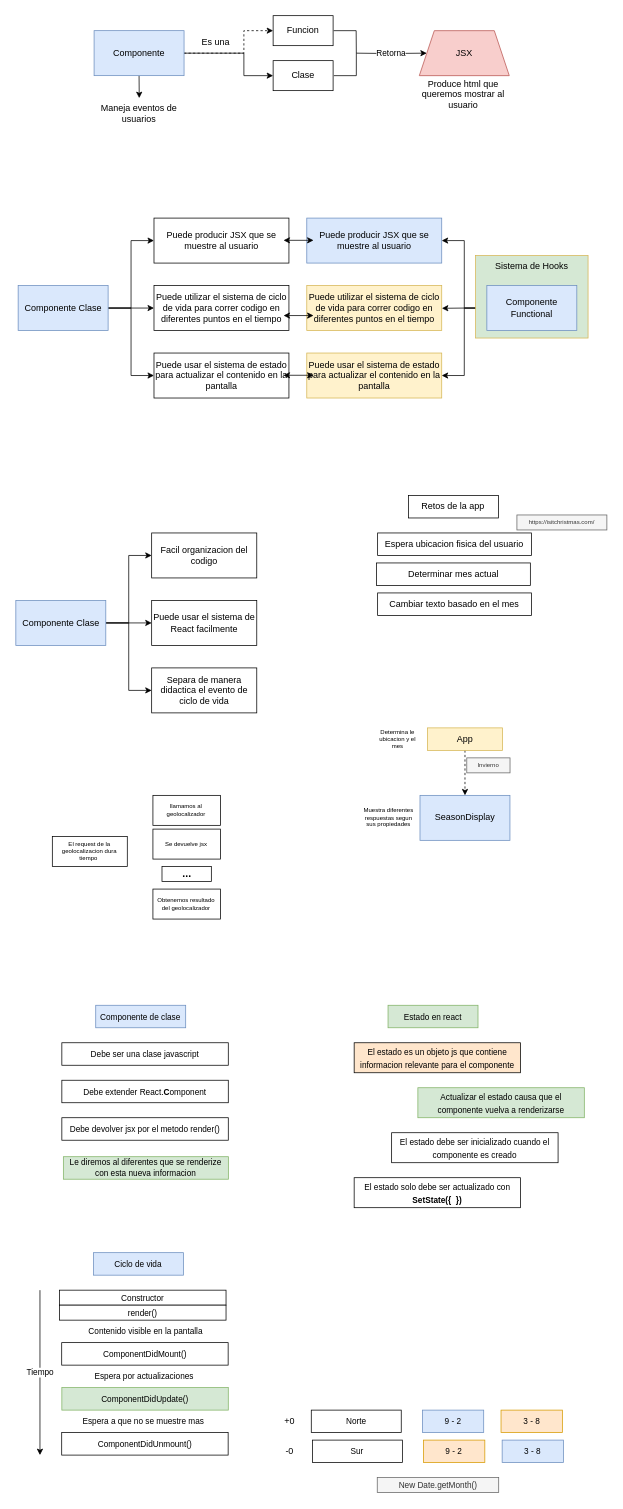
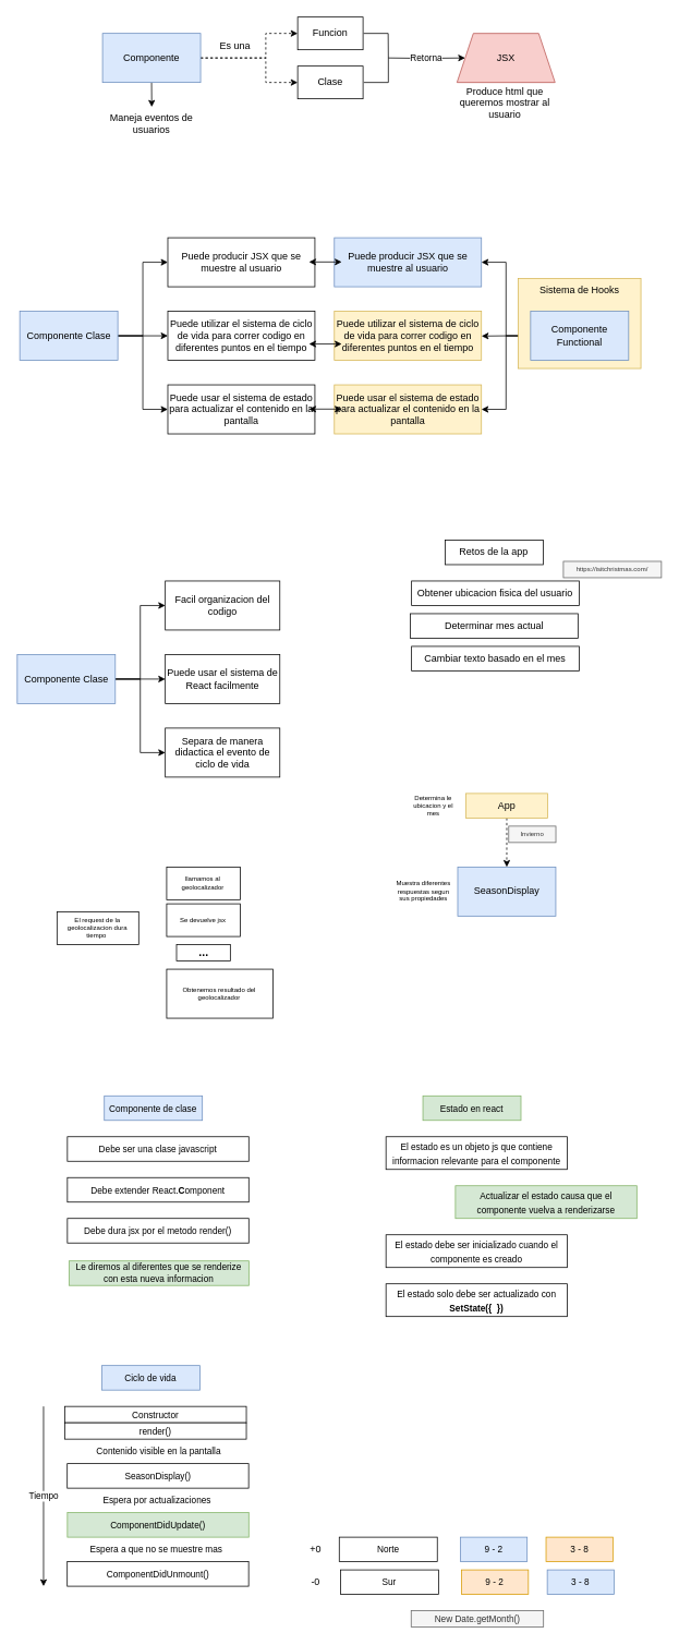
  <mxCell id="0" />
  <mxCell id="1" parent="0" />
  <mxCell id="2" value="Retorna" style="edgeStyle=orthogonalEdgeStyle;rounded=0;orthogonalLoop=1;jettySize=auto;html=1;" parent="1" target="7" edge="1"><mxGeometry relative="1" as="geometry"><mxPoint x="474.81" y="70" as="sourcePoint" /></mxGeometry></mxCell>
  <mxCell id="3" style="edgeStyle=orthogonalEdgeStyle;rounded=0;orthogonalLoop=1;jettySize=auto;html=1;exitX=1;exitY=0.5;exitDx=0;exitDy=0;entryX=0;entryY=0.5;entryDx=0;entryDy=0;dashed=1;" parent="1" source="6" target="10" edge="1"><mxGeometry relative="1" as="geometry"><Array as="points"><mxPoint x="324.81" y="70" /><mxPoint x="324.81" y="40" /></Array></mxGeometry></mxCell>
- <mxCell id="4" style="edgeStyle=orthogonalEdgeStyle;rounded=0;orthogonalLoop=1;jettySize=auto;html=1;exitX=1;exitY=0.5;exitDx=0;exitDy=0;entryX=0;entryY=0.5;entryDx=0;entryDy=0;" parent="1" source="6" target="11" edge="1"><mxGeometry relative="1" as="geometry"><Array as="points"><mxPoint x="324.81" y="70" /><mxPoint x="324.81" y="100" /></Array></mxGeometry></mxCell>
+ <mxCell id="4" style="edgeStyle=orthogonalEdgeStyle;rounded=0;orthogonalLoop=1;jettySize=auto;html=1;exitX=1;exitY=0.5;exitDx=0;exitDy=0;entryX=0;entryY=0.5;entryDx=0;entryDy=0;dashed=1;" parent="1" source="6" target="11" edge="1"><mxGeometry relative="1" as="geometry"><Array as="points"><mxPoint x="324.81" y="70" /><mxPoint x="324.81" y="100" /></Array></mxGeometry></mxCell>
  <mxCell id="5" style="edgeStyle=orthogonalEdgeStyle;rounded=0;orthogonalLoop=1;jettySize=auto;html=1;exitX=0.5;exitY=1;exitDx=0;exitDy=0;" parent="1" source="6" edge="1"><mxGeometry relative="1" as="geometry"><mxPoint x="185.229" y="130" as="targetPoint" /></mxGeometry></mxCell>
  <mxCell id="6" value="Componente" style="rounded=0;whiteSpace=wrap;html=1;fillColor=#dae8fc;strokeColor=#6c8ebf;" parent="1" vertex="1"><mxGeometry x="125" y="40" width="120" height="60" as="geometry" /></mxCell>
  <mxCell id="7" value="JSX" style="shape=trapezoid;perimeter=trapezoidPerimeter;whiteSpace=wrap;html=1;fixedSize=1;fillColor=#f8cecc;strokeColor=#b85450;" parent="1" vertex="1"><mxGeometry x="558.81" y="40" width="120" height="60" as="geometry" /></mxCell>
  <mxCell id="8" value="Produce html que queremos mostrar al usuario" style="text;html=1;strokeColor=none;fillColor=none;align=center;verticalAlign=middle;whiteSpace=wrap;rounded=0;" parent="1" vertex="1"><mxGeometry x="554.81" y="100" width="125" height="50" as="geometry" /></mxCell>
  <mxCell id="9" value="Maneja eventos de usuarios" style="text;html=1;strokeColor=none;fillColor=none;align=center;verticalAlign=middle;whiteSpace=wrap;rounded=0;" parent="1" vertex="1"><mxGeometry x="129.81" y="140" width="110" height="20" as="geometry" /></mxCell>
  <mxCell id="10" value="Funcion" style="rounded=0;whiteSpace=wrap;html=1;" parent="1" vertex="1"><mxGeometry x="363.81" y="20" width="80" height="40" as="geometry" /></mxCell>
  <mxCell id="11" value="Clase" style="rounded=0;whiteSpace=wrap;html=1;" parent="1" vertex="1"><mxGeometry x="363.81" y="80" width="80" height="40" as="geometry" /></mxCell>
  <mxCell id="12" value="Es una&amp;nbsp;" style="text;html=1;align=center;verticalAlign=middle;whiteSpace=wrap;rounded=0;fillColor=none;" parent="1" vertex="1"><mxGeometry x="259" y="40" width="60" height="30" as="geometry" /></mxCell>
  <mxCell id="13" value="" style="endArrow=none;html=1;rounded=0;" parent="1" edge="1"><mxGeometry width="50" height="50" relative="1" as="geometry"><mxPoint x="444.81" y="100" as="sourcePoint" /><mxPoint x="474.81" y="70" as="targetPoint" /><Array as="points"><mxPoint x="474.81" y="100" /></Array></mxGeometry></mxCell>
  <mxCell id="14" value="" style="endArrow=none;html=1;rounded=0;" parent="1" edge="1"><mxGeometry width="50" height="50" relative="1" as="geometry"><mxPoint x="444.58" y="40" as="sourcePoint" /><mxPoint x="474.81" y="70" as="targetPoint" /><Array as="points"><mxPoint x="474.58" y="40" /></Array></mxGeometry></mxCell>
  <mxCell id="15" style="edgeStyle=orthogonalEdgeStyle;rounded=0;orthogonalLoop=1;jettySize=auto;html=1;exitX=1;exitY=0.5;exitDx=0;exitDy=0;entryX=0;entryY=0.5;entryDx=0;entryDy=0;" parent="1" source="18" target="20" edge="1"><mxGeometry relative="1" as="geometry" /></mxCell>
  <mxCell id="16" style="edgeStyle=orthogonalEdgeStyle;rounded=0;orthogonalLoop=1;jettySize=auto;html=1;exitX=1;exitY=0.5;exitDx=0;exitDy=0;entryX=0;entryY=0.5;entryDx=0;entryDy=0;" parent="1" source="18" target="19" edge="1"><mxGeometry relative="1" as="geometry" /></mxCell>
  <mxCell id="17" style="edgeStyle=orthogonalEdgeStyle;rounded=0;orthogonalLoop=1;jettySize=auto;html=1;exitX=1;exitY=0.5;exitDx=0;exitDy=0;entryX=0;entryY=0.5;entryDx=0;entryDy=0;" parent="1" source="18" target="21" edge="1"><mxGeometry relative="1" as="geometry" /></mxCell>
  <mxCell id="18" value="Componente Clase" style="rounded=0;whiteSpace=wrap;html=1;fillColor=#dae8fc;strokeColor=#6c8ebf;" parent="1" vertex="1"><mxGeometry x="23.71" y="380" width="120" height="60" as="geometry" /></mxCell>
  <mxCell id="19" value="Puede producir JSX que se muestre al usuario" style="rounded=0;whiteSpace=wrap;html=1;" parent="1" vertex="1"><mxGeometry x="204.9" y="290" width="180" height="60" as="geometry" /></mxCell>
  <mxCell id="20" value="Puede utilizar el sistema de ciclo de vida para correr codigo en diferentes puntos en el tiempo" style="rounded=0;whiteSpace=wrap;html=1;" parent="1" vertex="1"><mxGeometry x="204.9" y="380" width="180" height="60" as="geometry" /></mxCell>
  <mxCell id="21" value="Puede usar el sistema de estado para actualizar el contenido en la pantalla" style="rounded=0;whiteSpace=wrap;html=1;" parent="1" vertex="1"><mxGeometry x="204.9" y="470" width="180" height="60" as="geometry" /></mxCell>
  <mxCell id="22" value="Puede producir JSX que se muestre al usuario" style="rounded=0;whiteSpace=wrap;html=1;fillColor=#dae8fc;strokeColor=#6c8ebf;" parent="1" vertex="1"><mxGeometry x="408.71" y="290" width="180" height="60" as="geometry" /></mxCell>
  <mxCell id="23" value="Puede utilizar el sistema de ciclo de vida para correr codigo en diferentes puntos en el tiempo" style="rounded=0;whiteSpace=wrap;html=1;fillColor=#fff2cc;strokeColor=#d6b656;fontColor=default;" parent="1" vertex="1"><mxGeometry x="408.71" y="380" width="180" height="60" as="geometry" /></mxCell>
  <mxCell id="24" value="Puede usar el sistema de estado para actualizar el contenido en la pantalla" style="rounded=0;whiteSpace=wrap;html=1;fillColor=#fff2cc;strokeColor=#d6b656;fontColor=default;" parent="1" vertex="1"><mxGeometry x="408.71" y="470" width="180" height="60" as="geometry" /></mxCell>
  <mxCell id="25" style="edgeStyle=orthogonalEdgeStyle;rounded=0;orthogonalLoop=1;jettySize=auto;html=1;exitX=0;exitY=0.5;exitDx=0;exitDy=0;" parent="1" source="32" edge="1"><mxGeometry relative="1" as="geometry"><mxPoint x="588.9" y="410.345" as="targetPoint" /></mxGeometry></mxCell>
  <mxCell id="26" style="edgeStyle=orthogonalEdgeStyle;rounded=0;orthogonalLoop=1;jettySize=auto;html=1;exitX=0;exitY=0.5;exitDx=0;exitDy=0;entryX=1;entryY=0.5;entryDx=0;entryDy=0;" parent="1" source="32" target="22" edge="1"><mxGeometry relative="1" as="geometry" /></mxCell>
  <mxCell id="27" style="edgeStyle=orthogonalEdgeStyle;rounded=0;orthogonalLoop=1;jettySize=auto;html=1;exitX=0;exitY=0.5;exitDx=0;exitDy=0;entryX=1;entryY=0.5;entryDx=0;entryDy=0;" parent="1" source="32" target="24" edge="1"><mxGeometry relative="1" as="geometry" /></mxCell>
  <mxCell id="28" value="" style="endArrow=classic;startArrow=classic;html=1;rounded=0;" parent="1" edge="1"><mxGeometry width="50" height="50" relative="1" as="geometry"><mxPoint x="377.71" y="319.66" as="sourcePoint" /><mxPoint x="417.71" y="319.66" as="targetPoint" /></mxGeometry></mxCell>
  <mxCell id="29" value="" style="endArrow=classic;startArrow=classic;html=1;rounded=0;" parent="1" edge="1"><mxGeometry width="50" height="50" relative="1" as="geometry"><mxPoint x="377.71" y="420" as="sourcePoint" /><mxPoint x="417.71" y="420" as="targetPoint" /></mxGeometry></mxCell>
  <mxCell id="30" value="" style="endArrow=classic;startArrow=classic;html=1;rounded=0;" parent="1" edge="1"><mxGeometry width="50" height="50" relative="1" as="geometry"><mxPoint x="377.71" y="499.66" as="sourcePoint" /><mxPoint x="417.71" y="499.66" as="targetPoint" /></mxGeometry></mxCell>
- <mxCell id="31" value="Sistema de Hooks" style="rounded=0;whiteSpace=wrap;html=1;fillColor=#d5e8d4;strokeColor=#d6b656;horizontal=1;align=center;verticalAlign=top;fontColor=default;" parent="1" vertex="1"><mxGeometry x="633.9" y="340" width="150" height="110" as="geometry" /></mxCell>
+ <mxCell id="31" value="Sistema de Hooks" style="rounded=0;whiteSpace=wrap;html=1;fillColor=#fff2cc;strokeColor=#d6b656;horizontal=1;align=center;verticalAlign=top;fontColor=default;" parent="1" vertex="1"><mxGeometry x="633.9" y="340" width="150" height="110" as="geometry" /></mxCell>
  <mxCell id="32" value="Componente Functional" style="rounded=0;whiteSpace=wrap;html=1;fillColor=#dae8fc;strokeColor=#6c8ebf;" parent="1" vertex="1"><mxGeometry x="648.9" y="380" width="120" height="60" as="geometry" /></mxCell>
  <mxCell id="33" style="edgeStyle=orthogonalEdgeStyle;rounded=0;orthogonalLoop=1;jettySize=auto;html=1;exitX=1;exitY=0.5;exitDx=0;exitDy=0;entryX=0;entryY=0.5;entryDx=0;entryDy=0;" parent="1" source="36" target="38" edge="1"><mxGeometry relative="1" as="geometry" /></mxCell>
  <mxCell id="34" style="edgeStyle=orthogonalEdgeStyle;rounded=0;orthogonalLoop=1;jettySize=auto;html=1;exitX=1;exitY=0.5;exitDx=0;exitDy=0;entryX=0;entryY=0.5;entryDx=0;entryDy=0;" parent="1" source="36" target="37" edge="1"><mxGeometry relative="1" as="geometry" /></mxCell>
  <mxCell id="35" style="edgeStyle=orthogonalEdgeStyle;rounded=0;orthogonalLoop=1;jettySize=auto;html=1;exitX=1;exitY=0.5;exitDx=0;exitDy=0;entryX=0;entryY=0.5;entryDx=0;entryDy=0;" parent="1" source="36" target="39" edge="1"><mxGeometry relative="1" as="geometry" /></mxCell>
  <mxCell id="36" value="Componente Clase" style="rounded=0;whiteSpace=wrap;html=1;fillColor=#dae8fc;strokeColor=#6c8ebf;" parent="1" vertex="1"><mxGeometry x="20.62" y="800" width="120" height="60" as="geometry" /></mxCell>
  <mxCell id="37" value="Facil organizacion del codigo" style="rounded=0;whiteSpace=wrap;html=1;" parent="1" vertex="1"><mxGeometry x="201.81" y="710" width="140.19" height="60" as="geometry" /></mxCell>
  <mxCell id="38" value="Puede usar el sistema de React facilmente" style="rounded=0;whiteSpace=wrap;html=1;" parent="1" vertex="1"><mxGeometry x="201.81" y="800" width="140.19" height="60" as="geometry" /></mxCell>
  <mxCell id="39" value="Separa de manera didactica el evento de ciclo de vida" style="rounded=0;whiteSpace=wrap;html=1;" parent="1" vertex="1"><mxGeometry x="201.81" y="890" width="140.19" height="60" as="geometry" /></mxCell>
  <mxCell id="40" value="Retos de la app" style="rounded=0;whiteSpace=wrap;html=1;" parent="1" vertex="1"><mxGeometry x="544.31" y="660" width="120" height="30" as="geometry" /></mxCell>
- <mxCell id="41" value="Espera ubicacion fisica del usuario" style="rounded=0;whiteSpace=wrap;html=1;" parent="1" vertex="1"><mxGeometry x="503.22" y="710" width="205.19" height="30" as="geometry" /></mxCell>
+ <mxCell id="41" value="Obtener ubicacion fisica del usuario" style="rounded=0;whiteSpace=wrap;html=1;" parent="1" vertex="1"><mxGeometry x="503.22" y="710" width="205.19" height="30" as="geometry" /></mxCell>
  <mxCell id="42" value="Determinar mes actual" style="rounded=0;whiteSpace=wrap;html=1;" parent="1" vertex="1"><mxGeometry x="501.72" y="750" width="205.19" height="30" as="geometry" /></mxCell>
  <mxCell id="43" value="Cambiar texto basado en el mes" style="rounded=0;whiteSpace=wrap;html=1;" parent="1" vertex="1"><mxGeometry x="503.22" y="790" width="205.19" height="30" as="geometry" /></mxCell>
  <mxCell id="44" style="edgeStyle=orthogonalEdgeStyle;rounded=0;orthogonalLoop=1;jettySize=auto;html=1;exitX=0.5;exitY=1;exitDx=0;exitDy=0;dashed=1;" parent="1" source="45" target="46" edge="1"><mxGeometry relative="1" as="geometry" /></mxCell>
  <mxCell id="45" value="App" style="rounded=0;whiteSpace=wrap;html=1;fillColor=#fff2cc;strokeColor=#d6b656;" parent="1" vertex="1"><mxGeometry x="569.62" y="970" width="100.19" height="30" as="geometry" /></mxCell>
  <mxCell id="46" value="SeasonDisplay" style="rounded=0;whiteSpace=wrap;html=1;fillColor=#dae8fc;strokeColor=#6c8ebf;" parent="1" vertex="1"><mxGeometry x="559.71" y="1060" width="120" height="60" as="geometry" /></mxCell>
  <mxCell id="47" value="Invierno" style="rounded=0;whiteSpace=wrap;html=1;fontSize=8;fillColor=#f5f5f5;fontColor=#333333;strokeColor=#666666;" parent="1" vertex="1"><mxGeometry x="622.12" y="1010" width="57.69" height="20" as="geometry" /></mxCell>
  <mxCell id="48" value="Determina le ubicacion y el mes" style="text;html=1;strokeColor=none;fillColor=none;align=center;verticalAlign=middle;whiteSpace=wrap;rounded=0;fontSize=8;" parent="1" vertex="1"><mxGeometry x="499.71" y="970" width="60" height="30" as="geometry" /></mxCell>
  <mxCell id="49" value="Muestra diferentes respuestas segun sus propiedades" style="text;html=1;strokeColor=none;fillColor=none;align=center;verticalAlign=middle;whiteSpace=wrap;rounded=0;fontSize=8;" parent="1" vertex="1"><mxGeometry x="478.81" y="1075" width="78" height="30" as="geometry" /></mxCell>
  <mxCell id="50" value="https://isitchristmas.com/" style="rounded=0;whiteSpace=wrap;html=1;fontSize=8;fillColor=#f5f5f5;fontColor=#333333;strokeColor=#666666;" parent="1" vertex="1"><mxGeometry x="689" y="686" width="120" height="20" as="geometry" /></mxCell>
  <mxCell id="51" value="El request de la geolocalizacion dura tiempo&amp;nbsp;" style="rounded=0;whiteSpace=wrap;html=1;fontSize=8;" parent="1" vertex="1"><mxGeometry x="69.29" y="1115" width="100" height="40" as="geometry" /></mxCell>
  <mxCell id="52" value="llamamos al geolocalizador" style="rounded=0;whiteSpace=wrap;html=1;fontSize=8;" parent="1" vertex="1"><mxGeometry x="203.48" y="1060" width="90" height="40" as="geometry" /></mxCell>
  <mxCell id="53" value="Se devuelve jsx" style="rounded=0;whiteSpace=wrap;html=1;fontSize=8;" parent="1" vertex="1"><mxGeometry x="203.48" y="1105" width="90" height="40" as="geometry" /></mxCell>
  <mxCell id="54" value="..." style="rounded=0;whiteSpace=wrap;html=1;fontSize=14;strokeWidth=1;fontStyle=1" parent="1" vertex="1"><mxGeometry x="215.58" y="1155" width="65.81" height="20" as="geometry" /></mxCell>
- <mxCell id="55" value="Obtenemos resultado del geolocalizador" style="rounded=0;whiteSpace=wrap;html=1;fontSize=8;" parent="1" vertex="1"><mxGeometry x="203.48" y="1185" width="90" height="40" as="geometry" /></mxCell>
+ <mxCell id="55" value="Obtenemos resultado del geolocalizador" style="rounded=0;whiteSpace=wrap;html=1;fontSize=8;" parent="1" vertex="1"><mxGeometry x="203.48" y="1185" width="130" height="60" as="geometry" /></mxCell>
  <mxCell id="56" value="&lt;font style=&quot;font-size: 11px&quot;&gt;Componente de clase&lt;/font&gt;" style="rounded=0;whiteSpace=wrap;html=1;fontSize=14;strokeWidth=1;fillColor=#dae8fc;strokeColor=#6c8ebf;" parent="1" vertex="1"><mxGeometry x="127.19" y="1340" width="120" height="30" as="geometry" /></mxCell>
  <mxCell id="57" value="&lt;font style=&quot;font-size: 11px&quot;&gt;Debe ser una clase javascript&lt;/font&gt;" style="rounded=0;whiteSpace=wrap;html=1;fontSize=14;strokeWidth=1;" parent="1" vertex="1"><mxGeometry x="82" y="1390" width="222" height="30" as="geometry" /></mxCell>
  <mxCell id="58" value="&lt;font style=&quot;font-size: 11px&quot;&gt;Debe extender React.&lt;b&gt;C&lt;/b&gt;omponent&lt;/font&gt;" style="rounded=0;whiteSpace=wrap;html=1;fontSize=14;strokeWidth=1;" parent="1" vertex="1"><mxGeometry x="82" y="1440" width="222" height="30" as="geometry" /></mxCell>
- <mxCell id="59" value="&lt;font style=&quot;font-size: 11px&quot;&gt;Debe devolver jsx por el metodo render()&lt;/font&gt;" style="rounded=0;whiteSpace=wrap;html=1;fontSize=14;strokeWidth=1;" parent="1" vertex="1"><mxGeometry x="82" y="1490" width="222" height="30" as="geometry" /></mxCell>
+ <mxCell id="59" value="&lt;font style=&quot;font-size: 11px&quot;&gt;Debe dura jsx por el metodo render()&lt;/font&gt;" style="rounded=0;whiteSpace=wrap;html=1;fontSize=14;strokeWidth=1;" parent="1" vertex="1"><mxGeometry x="82" y="1490" width="222" height="30" as="geometry" /></mxCell>
  <mxCell id="60" value="&lt;font style=&quot;font-size: 11px&quot;&gt;Estado en react&lt;/font&gt;" style="rounded=0;whiteSpace=wrap;html=1;fontSize=14;strokeWidth=1;fillColor=#d5e8d4;strokeColor=#82b366;" parent="1" vertex="1"><mxGeometry x="517.09" y="1340" width="120" height="30" as="geometry" /></mxCell>
- <mxCell id="61" value="&lt;font style=&quot;font-size: 11px&quot;&gt;El estado es un objeto js que contiene informacion relevante para el componente&lt;/font&gt;" style="rounded=0;whiteSpace=wrap;html=1;fontSize=14;strokeWidth=1;fillColor=#ffe6cc;" parent="1" vertex="1"><mxGeometry x="471.9" y="1390" width="222" height="40" as="geometry" /></mxCell>
+ <mxCell id="61" value="&lt;font style=&quot;font-size: 11px&quot;&gt;El estado es un objeto js que contiene informacion relevante para el componente&lt;/font&gt;" style="rounded=0;whiteSpace=wrap;html=1;fontSize=14;strokeWidth=1;" parent="1" vertex="1"><mxGeometry x="471.9" y="1390" width="222" height="40" as="geometry" /></mxCell>
  <mxCell id="62" value="&lt;span style=&quot;font-size: 11px&quot;&gt;Actualizar el estado causa que el componente vuelva a renderizarse&lt;/span&gt;" style="rounded=0;whiteSpace=wrap;html=1;fontSize=14;strokeWidth=1;fillColor=#d5e8d4;strokeColor=#82b366;" parent="1" vertex="1"><mxGeometry x="556.9" y="1450" width="222" height="40" as="geometry" /></mxCell>
- <mxCell id="63" value="&lt;font style=&quot;font-size: 11px&quot;&gt;El estado debe ser inicializado cuando el componente es creado&lt;/font&gt;" style="rounded=0;whiteSpace=wrap;html=1;fontSize=14;strokeWidth=1;" parent="1" vertex="1"><mxGeometry x="521.9" y="1510" width="222" height="40" as="geometry" /></mxCell>
+ <mxCell id="63" value="&lt;font style=&quot;font-size: 11px&quot;&gt;El estado debe ser inicializado cuando el componente es creado&lt;/font&gt;" style="rounded=0;whiteSpace=wrap;html=1;fontSize=14;strokeWidth=1;" parent="1" vertex="1"><mxGeometry x="471.9" y="1510" width="222" height="40" as="geometry" /></mxCell>
  <mxCell id="64" value="Le diremos al diferentes que se renderize con esta nueva informacion" style="rounded=0;whiteSpace=wrap;html=1;fontSize=11;strokeWidth=1;fillColor=#d5e8d4;strokeColor=#82b366;" parent="1" vertex="1"><mxGeometry x="84" y="1542" width="220.1" height="30" as="geometry" /></mxCell>
  <mxCell id="65" value="&lt;font style=&quot;font-size: 11px&quot;&gt;El estado solo debe ser actualizado con &lt;b&gt;SetState({&amp;nbsp; })&lt;/b&gt;&lt;/font&gt;" style="rounded=0;whiteSpace=wrap;html=1;fontSize=14;strokeWidth=1;" parent="1" vertex="1"><mxGeometry x="471.9" y="1570" width="222" height="40" as="geometry" /></mxCell>
  <mxCell id="66" value="&lt;font style=&quot;font-size: 11px&quot;&gt;Ciclo de vida&lt;/font&gt;" style="rounded=0;whiteSpace=wrap;html=1;fontSize=14;strokeWidth=1;fillColor=#dae8fc;strokeColor=#6c8ebf;" parent="1" vertex="1"><mxGeometry x="124.19" y="1670" width="120" height="30" as="geometry" /></mxCell>
  <mxCell id="67" value="&lt;font style=&quot;font-size: 11px&quot;&gt;Constructor&lt;/font&gt;" style="rounded=0;whiteSpace=wrap;html=1;fontSize=14;strokeWidth=1;" parent="1" vertex="1"><mxGeometry x="79" y="1720" width="222" height="20" as="geometry" /></mxCell>
  <mxCell id="68" value="&lt;font style=&quot;font-size: 11px&quot;&gt;render()&lt;/font&gt;" style="rounded=0;whiteSpace=wrap;html=1;fontSize=14;strokeWidth=1;" parent="1" vertex="1"><mxGeometry x="79" y="1740" width="222" height="20" as="geometry" /></mxCell>
- <mxCell id="69" value="&lt;font style=&quot;font-size: 11px&quot;&gt;ComponentDidMount()&lt;/font&gt;" style="rounded=0;whiteSpace=wrap;html=1;fontSize=14;strokeWidth=1;" parent="1" vertex="1"><mxGeometry x="81.81" y="1790" width="222" height="30" as="geometry" /></mxCell>
+ <mxCell id="69" value="&lt;font style=&quot;font-size: 11px&quot;&gt;SeasonDisplay()&lt;/font&gt;" style="rounded=0;whiteSpace=wrap;html=1;fontSize=14;strokeWidth=1;" parent="1" vertex="1"><mxGeometry x="81.81" y="1790" width="222" height="30" as="geometry" /></mxCell>
  <mxCell id="70" value="Tiempo" style="endArrow=classic;html=1;rounded=0;fontSize=11;" parent="1" edge="1"><mxGeometry width="50" height="50" relative="1" as="geometry"><mxPoint x="52.81" y="1720" as="sourcePoint" /><mxPoint x="52.81" y="1940" as="targetPoint" /></mxGeometry></mxCell>
  <mxCell id="71" value="Contenido visible en la pantalla" style="text;html=1;strokeColor=none;fillColor=none;align=center;verticalAlign=middle;whiteSpace=wrap;rounded=0;fontSize=11;" parent="1" vertex="1"><mxGeometry x="83.81" y="1760" width="220" height="30" as="geometry" /></mxCell>
  <mxCell id="72" value="&lt;font style=&quot;font-size: 11px&quot;&gt;ComponentDidUpdate()&lt;/font&gt;" style="rounded=0;whiteSpace=wrap;html=1;fontSize=14;strokeWidth=1;fillColor=#d5e8d4;strokeColor=#82b366;" parent="1" vertex="1"><mxGeometry x="82" y="1850" width="222" height="30" as="geometry" /></mxCell>
  <mxCell id="73" value="Espera por actualizaciones" style="text;html=1;strokeColor=none;fillColor=none;align=center;verticalAlign=middle;whiteSpace=wrap;rounded=0;fontSize=11;" parent="1" vertex="1"><mxGeometry x="82" y="1820" width="220" height="30" as="geometry" /></mxCell>
  <mxCell id="74" value="&lt;font style=&quot;font-size: 11px&quot;&gt;ComponentDidUnmount()&lt;/font&gt;" style="rounded=0;whiteSpace=wrap;html=1;fontSize=14;strokeWidth=1;" parent="1" vertex="1"><mxGeometry x="81.81" y="1910" width="222" height="30" as="geometry" /></mxCell>
  <mxCell id="75" value="Espera a que no se muestre mas" style="text;html=1;strokeColor=none;fillColor=none;align=center;verticalAlign=middle;whiteSpace=wrap;rounded=0;fontSize=11;" parent="1" vertex="1"><mxGeometry x="81" y="1880" width="220" height="30" as="geometry" /></mxCell>
  <mxCell id="76" value="Norte" style="rounded=0;whiteSpace=wrap;html=1;fontSize=11;strokeWidth=1;" parent="1" vertex="1"><mxGeometry x="414.7" y="1880" width="120" height="30" as="geometry" /></mxCell>
  <mxCell id="77" value="9 - 2" style="rounded=0;whiteSpace=wrap;html=1;fontSize=11;strokeWidth=1;fillColor=#dae8fc;strokeColor=#6c8ebf;" parent="1" vertex="1"><mxGeometry x="562.89" y="1880" width="81.81" height="30" as="geometry" /></mxCell>
  <mxCell id="78" value="3 - 8" style="rounded=0;whiteSpace=wrap;html=1;fontSize=11;strokeWidth=1;fillColor=#ffe6cc;strokeColor=#d79b00;" parent="1" vertex="1"><mxGeometry x="667.8" y="1880" width="81.81" height="30" as="geometry" /></mxCell>
  <mxCell id="79" value="Sur" style="rounded=0;whiteSpace=wrap;html=1;fontSize=11;strokeWidth=1;" parent="1" vertex="1"><mxGeometry x="416.2" y="1920" width="120" height="30" as="geometry" /></mxCell>
  <mxCell id="80" value="9 - 2" style="rounded=0;whiteSpace=wrap;html=1;fontSize=11;strokeWidth=1;fillColor=#ffe6cc;strokeColor=#d79b00;" parent="1" vertex="1"><mxGeometry x="564.39" y="1920" width="81.81" height="30" as="geometry" /></mxCell>
  <mxCell id="81" value="3 - 8" style="rounded=0;whiteSpace=wrap;html=1;fontSize=11;strokeWidth=1;fillColor=#dae8fc;strokeColor=#6c8ebf;" parent="1" vertex="1"><mxGeometry x="669.3" y="1920" width="81.81" height="30" as="geometry" /></mxCell>
  <mxCell id="82" value="New Date.getMonth()" style="rounded=0;whiteSpace=wrap;html=1;fontSize=11;strokeWidth=1;fillColor=#f5f5f5;fontColor=#333333;strokeColor=#666666;" parent="1" vertex="1"><mxGeometry x="502.7" y="1970" width="162" height="20" as="geometry" /></mxCell>
  <mxCell id="83" value="+0" style="text;html=1;strokeColor=none;fillColor=none;align=center;verticalAlign=middle;whiteSpace=wrap;rounded=0;fontColor=default;" vertex="1" parent="1"><mxGeometry x="356.2" y="1880" width="60" height="30" as="geometry" /></mxCell>
  <mxCell id="84" value="-0" style="text;html=1;strokeColor=none;fillColor=none;align=center;verticalAlign=middle;whiteSpace=wrap;rounded=0;fontColor=default;" vertex="1" parent="1"><mxGeometry x="356.2" y="1920" width="60" height="30" as="geometry" /></mxCell>
